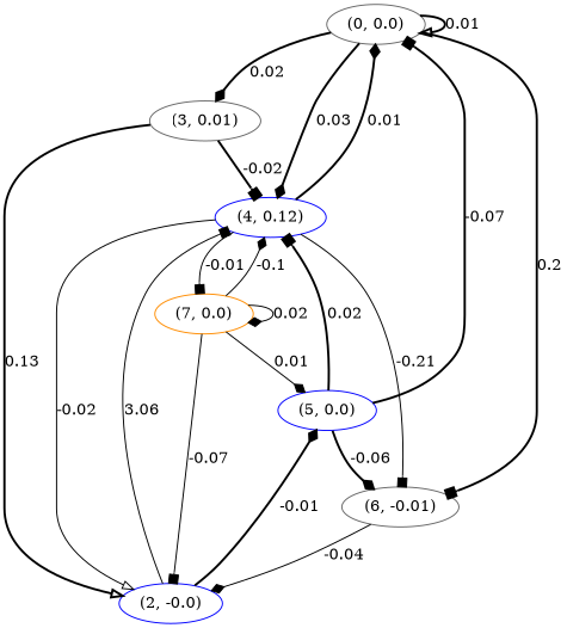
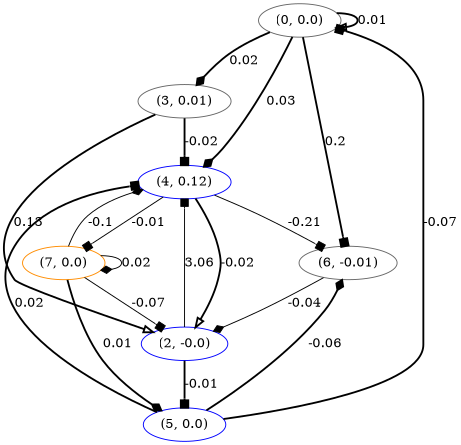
  digraph {
    node [color=gray40]
    edge [arrowhead=box style=bold]
    n1 [label="(0, 0.0)"]
    n2 [label="(3, 0.01)"]
    n3 [color=blue label="(4, 0.12)"]
    n4 [label="(6, -0.01)"]
    n5 [color=blue label="(2, -0.0)"]
    n6 [color=blue label="(5, 0.0)"]
    n7 [color=darkorange label="(7, 0.0)"]
    n1 -> n1 [arrowhead=onormal label=0.01]
    n1 -> n2 [arrowhead=diamond label=0.02]
    n1 -> n3 [arrowhead=diamond label=0.03]
    n1 -> n4 [label=0.2]
    n2 -> n3 [label=-0.02]
    n2 -> n5 [arrowhead=onormal label=0.13]
-   n3 -> n1 [arrowhead=diamond label=0.01]
    n3 -> n4 [label=-0.21 style=solid]
-   n3 -> n5 [arrowhead=onormal label=-0.02 style=solid]
+   n3 -> n5 [arrowhead=onormal label=-0.02]
    n3 -> n7 [label=-0.01 style=solid]
    n4 -> n5 [arrowhead=diamond label=-0.04 style=solid]
    n5 -> n3 [label=3.06 style=solid]
-   n5 -> n6 [arrowhead=diamond label=-0.01]
+   n5 -> n6 [label=-0.01]
    n6 -> n1 [label=-0.07]
    n6 -> n3 [label=0.02]
    n6 -> n4 [arrowhead=diamond label=-0.06]
    n7 -> n3 [arrowhead=diamond label=-0.1 style=solid]
    n7 -> n5 [label=-0.07 style=solid]
-   n7 -> n6 [arrowhead=diamond label=0.01 style=solid]
+   n7 -> n6 [arrowhead=diamond label=0.01]
    n7 -> n7 [arrowhead=diamond label=0.02 style=solid]
  }
